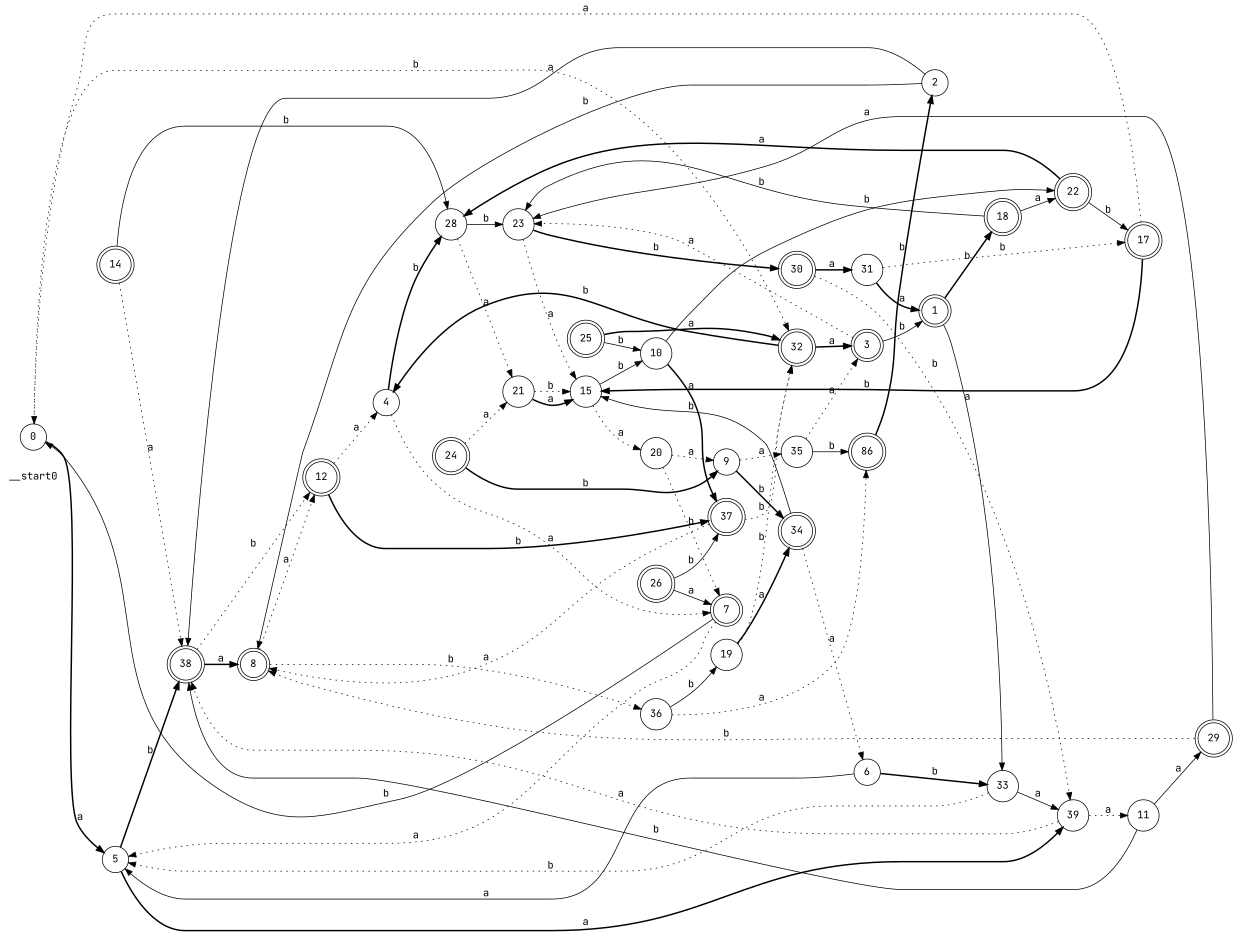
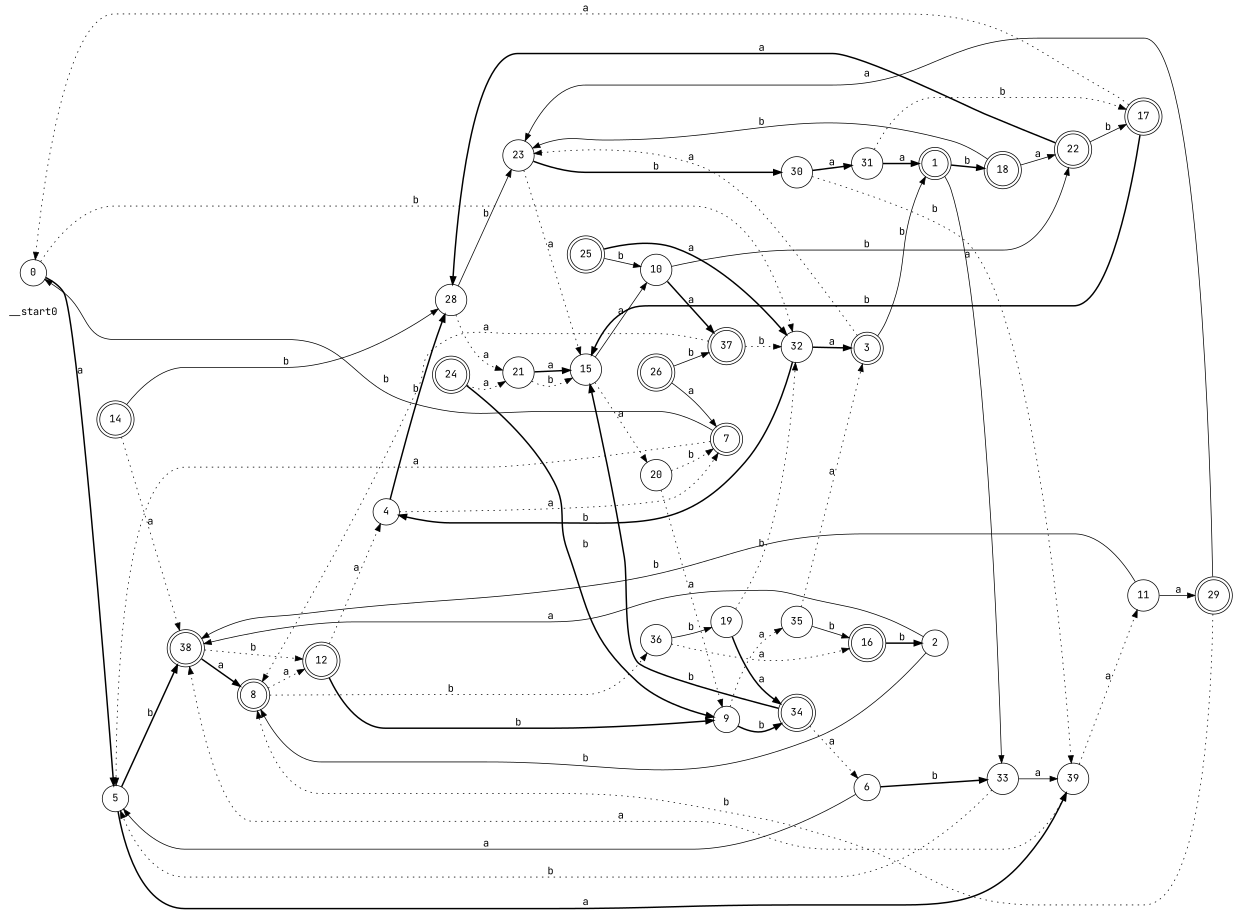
  digraph {
    fontname="JetBrains Mono"
    rankdir=LR
    node [fontname="JetBrains Mono" shape=circle color=black fillcolor=white style=filled]
    edge [fontname="JetBrains Mono" style=dotted]
    __start0 [shape=none color="" fillcolor="" style=""]
    n2 [label=0]
    n3 [label=5]
-   n4 [label=32 shape=doublecircle style="rounded,filled"]
+   n4 [label=32 style="rounded,filled"]
    n5 [label=38 shape=doublecircle style="rounded,filled"]
    n6 [label=39]
    n7 [label=3 shape=doublecircle style="rounded,filled"]
    n8 [label=4]
    n9 [label=1 shape=doublecircle style="rounded,filled"]
    n10 [label=18 shape=doublecircle style="rounded,filled"]
    n11 [label=33]
    n12 [label=23]
    n13 [label=22 shape=doublecircle style="rounded,filled"]
    n14 [label=2]
    n15 [label=8 shape=doublecircle style="rounded,filled"]
    n16 [label=12 shape=doublecircle style="rounded,filled"]
    n17 [label=36]
    n18 [label=15]
-   n19 [label=30 shape=doublecircle style="rounded,filled"]
+   n19 [label=30 style="rounded,filled"]
    n20 [label=7 shape=doublecircle style="rounded,filled"]
    n21 [label=28]
    n22 [label=21]
    n23 [label=11]
    n24 [label=6]
    n25 [label=37 shape=doublecircle style="rounded,filled"]
-   n26 [label=86 shape=doublecircle style="rounded,filled"]
+   n26 [label=16 shape=doublecircle style="rounded,filled"]
    n27 [label=19]
    n28 [label=9]
    n29 [label=34 shape=doublecircle style="rounded,filled"]
    n30 [label=35]
    n31 [label=10]
    n32 [label=17 shape=doublecircle style="rounded,filled"]
    n33 [label=29 shape=doublecircle style="rounded,filled"]
    n34 [label=25 shape=doublecircle style="rounded,filled"]
    n35 [label=14 shape=doublecircle style="rounded,filled"]
    n36 [label=20]
    n37 [label=31]
    n38 [label=24 shape=doublecircle style="rounded,filled"]
    n39 [label=26 shape=doublecircle style="rounded,filled"]
    n2 -> n3 [label=a style=bold]
    n2 -> n4 [label=b]
    n3 -> n5 [label=b style=bold]
    n3 -> n6 [label=a style=bold]
    n4 -> n7 [label=a style=bold]
    n4 -> n8 [label=b style=bold]
    n5 -> n15 [label=a style=bold]
    n5 -> n16 [label=b]
    n6 -> n5 [label=a]
    n6 -> n23 [label=a]
    n7 -> n9 [label=b style=solid]
    n7 -> n12 [label=a]
    n8 -> n20 [label=a]
    n8 -> n21 [label=b style=bold]
    n9 -> n10 [label=b style=bold]
    n9 -> n11 [label=a style=solid]
    n10 -> n12 [label=b style=solid]
    n10 -> n13 [label=a style=solid]
    n11 -> n3 [label=b]
    n11 -> n6 [label=a style=solid]
    n12 -> n18 [label=a]
    n12 -> n19 [label=b style=bold]
    n13 -> n21 [label=a style=bold]
    n13 -> n32 [label=b style=solid]
    n14 -> n5 [label=a style=solid]
    n14 -> n15 [label=b style=solid]
    n15 -> n16 [label=a]
    n15 -> n17 [label=b]
    n16 -> n8 [label=a]
-   n16 -> n25 [label=b style=bold]
+   n16 -> n28 [label=b style=bold]
    n17 -> n26 [label=a]
    n17 -> n27 [label=b style=solid]
-   n18 -> n31 [label=b style=solid]
+   n18 -> n31 [label=a style=solid]
    n18 -> n36 [label=a]
    n19 -> n6 [label=b]
    n19 -> n37 [label=a style=bold]
    n20 -> n2 [label=b style=solid]
    n20 -> n3 [label=a]
    n21 -> n12 [label=b style=solid]
    n21 -> n22 [label=a]
    n22 -> n18 [label=a style=bold]
    n22 -> n18 [label=b]
    n23 -> n5 [label=b style=solid]
    n23 -> n33 [label=a style=solid]
    n24 -> n3 [label=a style=solid]
    n24 -> n11 [label=b style=bold]
    n25 -> n4 [label=b]
    n25 -> n15 [label=a]
    n26 -> n14 [label=b style=bold]
    n27 -> n4 [label=b]
    n27 -> n29 [label=a style=bold]
    n28 -> n29 [label=b style=bold]
    n28 -> n30 [label=a]
-   n29 -> n18 [label=b style=solid]
+   n29 -> n18 [label=b style=bold]
    n29 -> n24 [label=a]
    n30 -> n7 [label=a]
    n30 -> n26 [label=b style=solid]
    n31 -> n13 [label=b style=solid]
    n31 -> n25 [label=a style=bold]
    n32 -> n2 [label=a]
    n32 -> n18 [label=b style=bold]
    n33 -> n12 [label=a style=solid]
    n33 -> n15 [label=b]
    n34 -> n4 [label=a style=bold]
    n34 -> n31 [label=b style=solid]
    n35 -> n5 [label=a]
    n35 -> n21 [label=b style=solid]
    n36 -> n20 [label=b]
    n36 -> n28 [label=a]
    n37 -> n9 [label=a style=bold]
    n37 -> n32 [label=b]
    n38 -> n22 [label=a]
    n38 -> n28 [label=b style=bold]
    n39 -> n20 [label=a style=solid]
    n39 -> n25 [label=b style=solid]
  }
